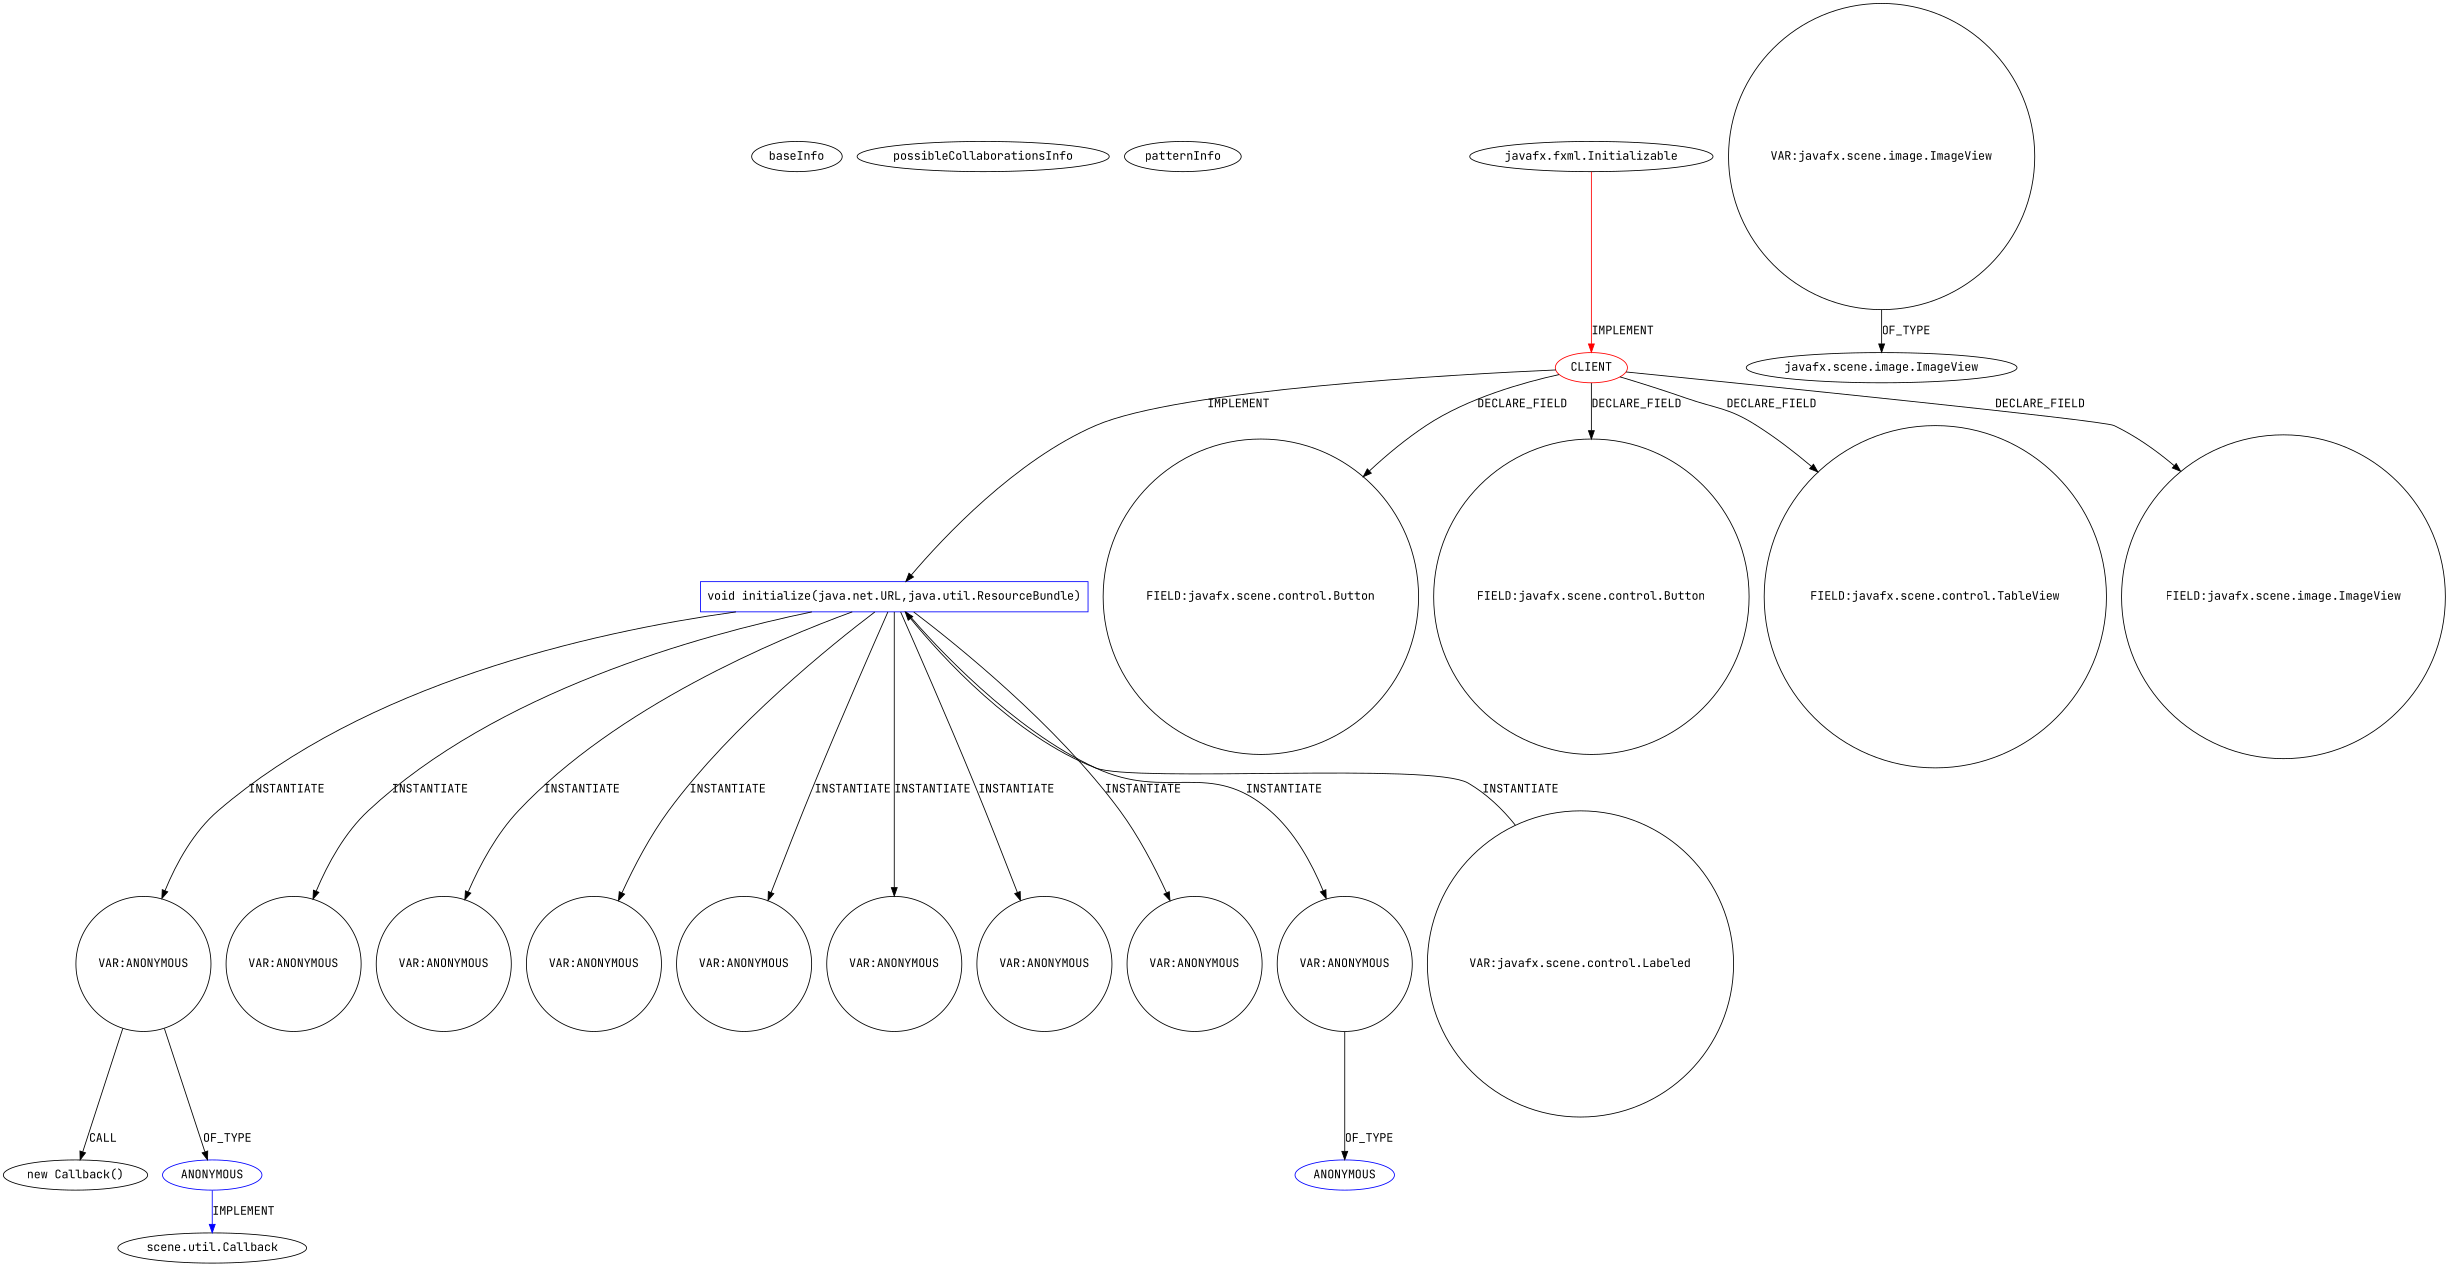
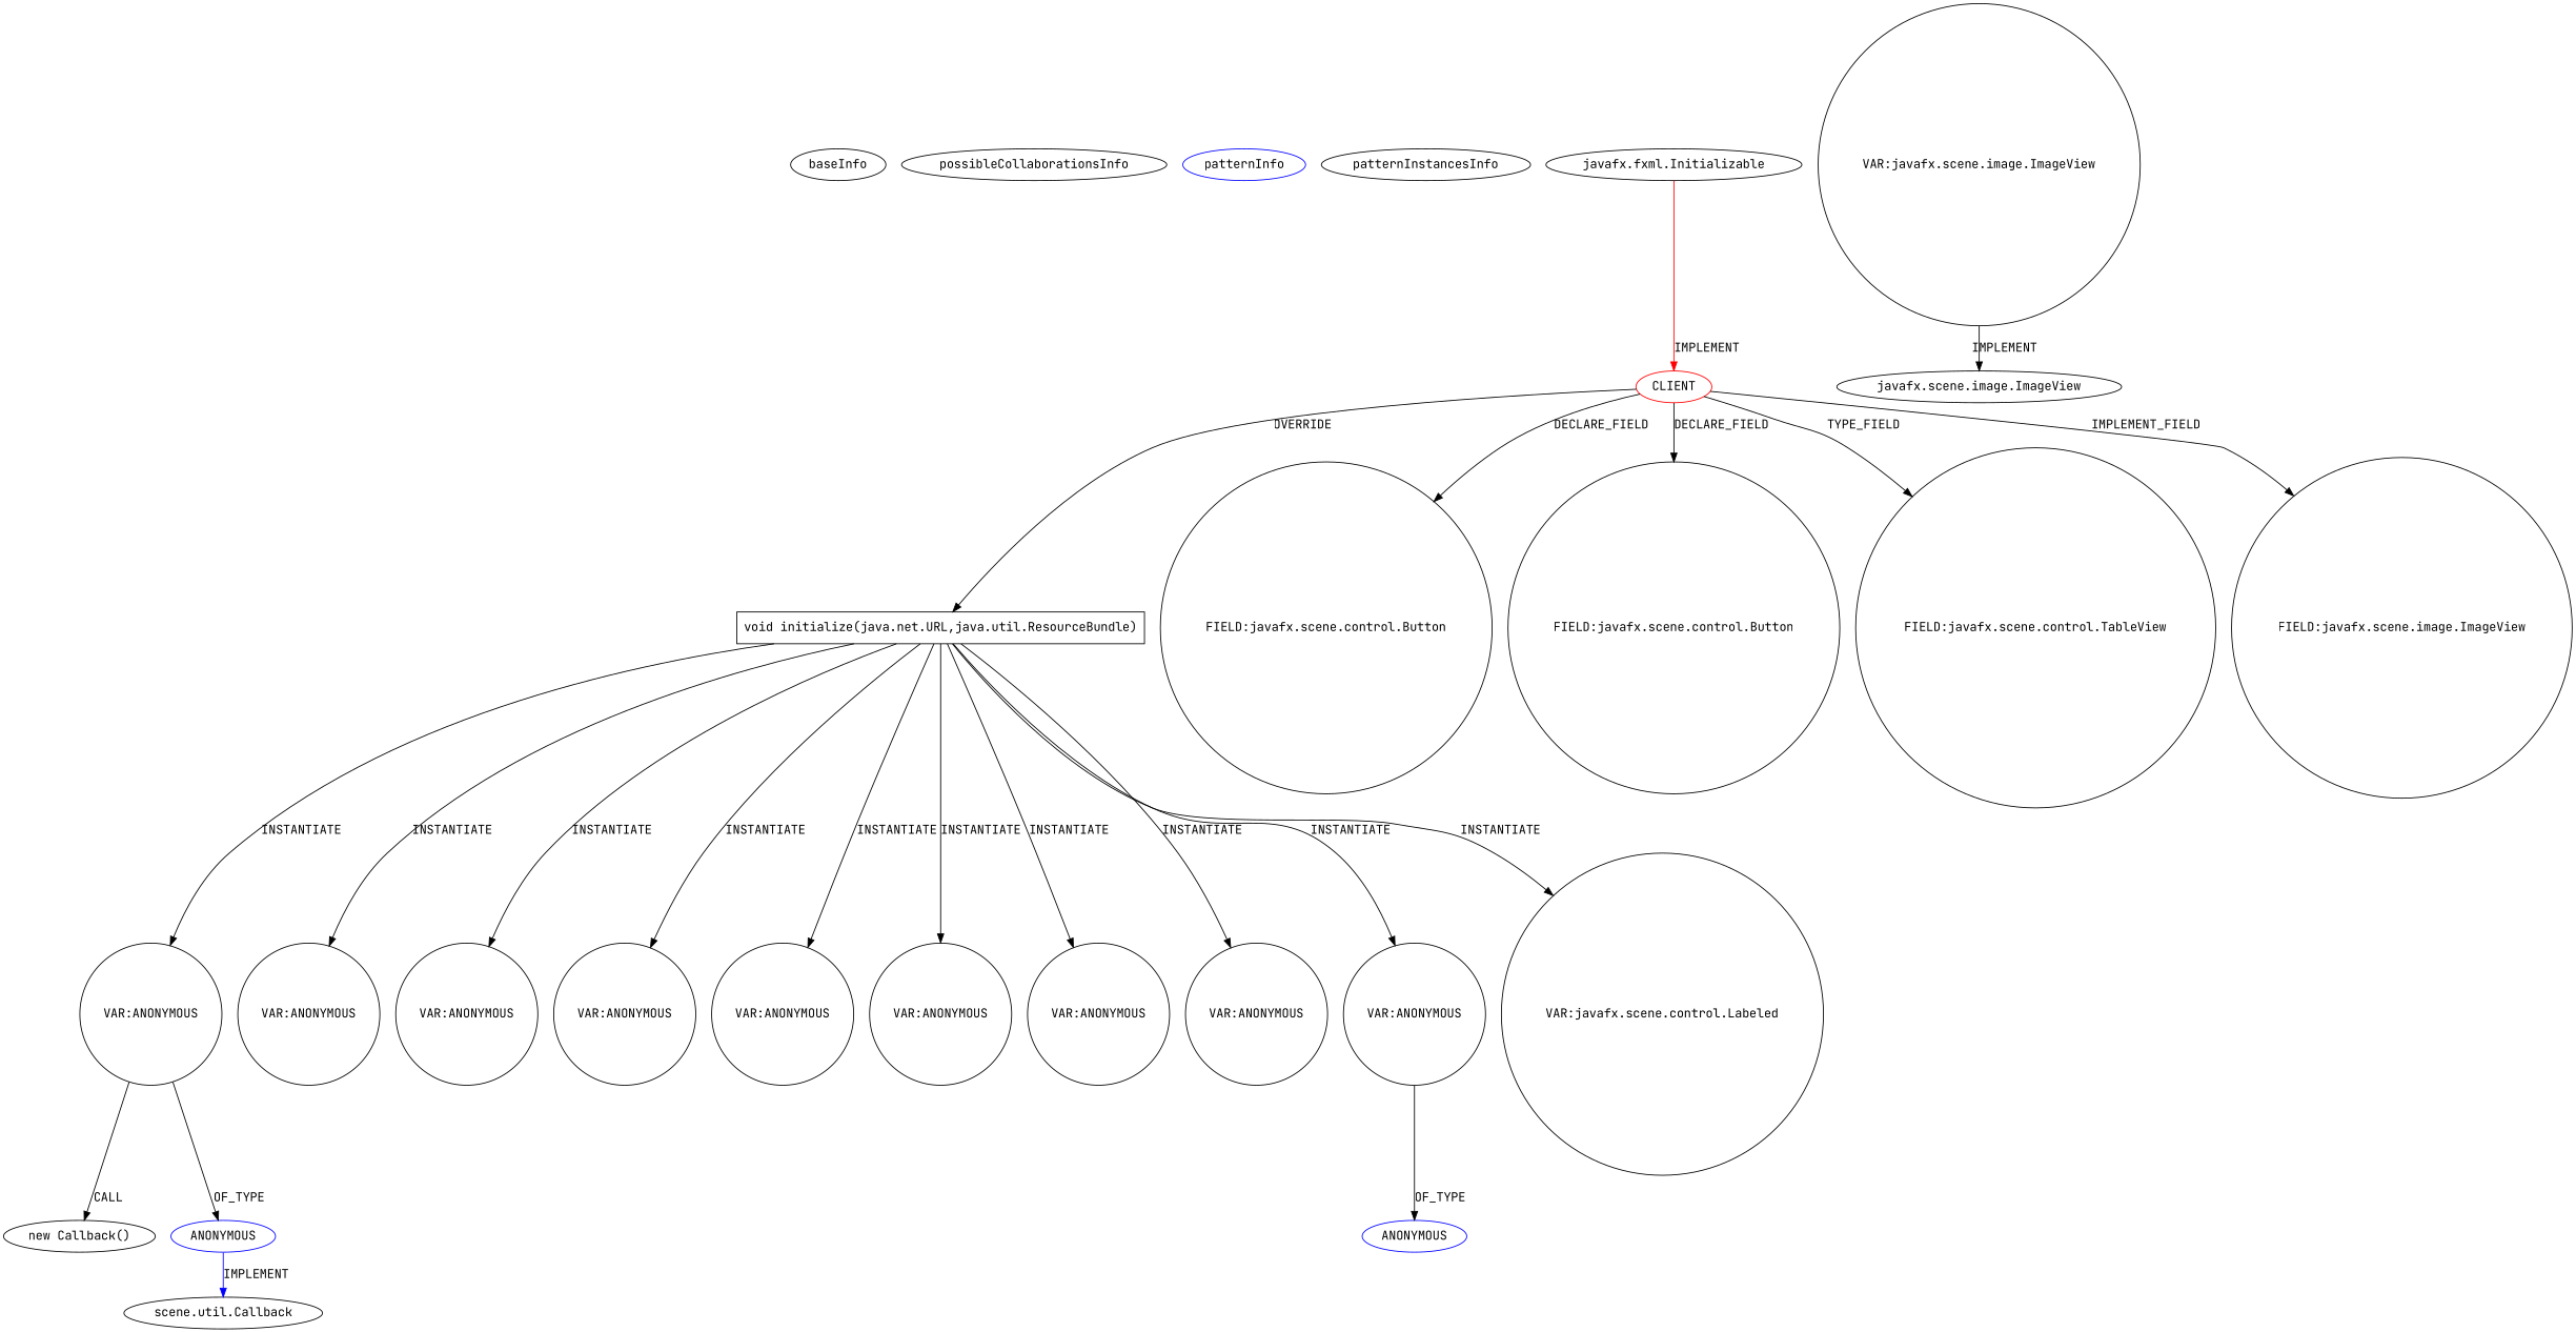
  digraph {
    fontname="JetBrains Mono"
    node [fontname="JetBrains Mono" isFrameworkType=false vertexType=VARIABLE_EXPRESION shape=circle]
    edge [fontname="JetBrains Mono"]
    baseInfo [category=pattern graphId=1514 isAnonymous=false possibleRelation=true isFrameworkType="" vertexType="" shape=""]
    possibleCollaborationsInfo [0="1514~INSTANTIATION-OVERRIDING_METHOD_DECLARATION-~javafx.fxml.Initializable ~javafx.util.Callback ~false~true" isFrameworkType="" vertexType="" shape=""]
-   patternInfo [frequency=2.0 patternRootClient=0 isFrameworkType="" vertexType="" shape=""]
+   patternInfo [frequency=2.0 patternRootClient=0 color=blue isFrameworkType="" vertexType="" shape=""]
+   patternInstancesInfo [0="hock323-eventManager~/hock323-eventManager/EventManager-master/src/eventManager/controller/pokerTournament/TournamentController.java~TournamentController~3009" 1="geyrix57-Proyecto_1_Bases~/geyrix57-Proyecto_1_Bases/Proyecto_1_Bases-master/src/Control/ControlLog.java~ControlLog~2710" isFrameworkType="" vertexType="" shape=""]
    n5 [label="new Callback()" vertexType=CONSTRUCTOR_CALL shape=""]
    n6 [label="VAR:ANONYMOUS"]
    n7 [color=blue label=ANONYMOUS vertexType=REFERENCE_ANONYMOUS_DECLARATION shape=""]
    n8 [label="scene.util.Callback" vertexType=FRAMEWORK_INTERFACE_TYPE shape=""]
-   n9 [label="void initialize(java.net.URL,java.util.ResourceBundle)" shape=box vertexType=OVERRIDING_METHOD_DECLARATION color=blue]
+   n9 [label="void initialize(java.net.URL,java.util.ResourceBundle)" shape=box vertexType=OVERRIDING_METHOD_DECLARATION]
    n10 [label="VAR:ANONYMOUS"]
    n11 [label="VAR:ANONYMOUS"]
    n12 [label="VAR:ANONYMOUS"]
    n13 [label="VAR:ANONYMOUS"]
    n14 [label="VAR:ANONYMOUS"]
    n15 [label="VAR:ANONYMOUS"]
    n16 [label="VAR:ANONYMOUS"]
    n17 [label="VAR:ANONYMOUS"]
    n18 [label="VAR:javafx.scene.control.Labeled"]
    n19 [label="VAR:javafx.scene.image.ImageView"]
    n20 [label="javafx.scene.image.ImageView" vertexType=FRAMEWORK_CLASS_TYPE shape=""]
    n21 [color=blue label=ANONYMOUS vertexType=REFERENCE_ANONYMOUS_DECLARATION shape=""]
    n22 [color=red label=CLIENT vertexType=ROOT_CLIENT_CLASS_DECLARATION shape=""]
    n23 [label="FIELD:javafx.scene.control.Button" vertexType=FIELD_DECLARATION]
    n24 [label="FIELD:javafx.scene.control.Button" vertexType=FIELD_DECLARATION]
    n25 [label="FIELD:javafx.scene.control.TableView" vertexType=FIELD_DECLARATION]
    n26 [label="FIELD:javafx.scene.image.ImageView" vertexType=FIELD_DECLARATION]
    n27 [label="javafx.fxml.Initializable" vertexType=FRAMEWORK_INTERFACE_TYPE shape=""]
    n6 -> n5 [label=CALL]
    n6 -> n7 [label=OF_TYPE]
    n7 -> n8 [color=blue label=IMPLEMENT]
    n9 -> n6 [label=INSTANTIATE]
    n9 -> n10 [label=INSTANTIATE]
    n9 -> n11 [label=INSTANTIATE]
    n9 -> n12 [label=INSTANTIATE]
    n9 -> n13 [label=INSTANTIATE]
    n9 -> n14 [label=INSTANTIATE]
    n9 -> n15 [label=INSTANTIATE]
    n9 -> n16 [label=INSTANTIATE]
    n9 -> n17 [label=INSTANTIATE]
-   n18 -> n9 [label=INSTANTIATE]
+   n9 -> n18 [label=INSTANTIATE]
    n17 -> n21 [label=OF_TYPE]
-   n19 -> n20 [label=OF_TYPE]
-   n22 -> n9 [label=IMPLEMENT]
+   n19 -> n20 [label=IMPLEMENT]
+   n22 -> n9 [label=OVERRIDE]
    n22 -> n23 [label=DECLARE_FIELD]
    n22 -> n24 [label=DECLARE_FIELD]
-   n22 -> n25 [label=DECLARE_FIELD]
-   n22 -> n26 [label=DECLARE_FIELD]
+   n22 -> n25 [label=TYPE_FIELD]
+   n22 -> n26 [label=IMPLEMENT_FIELD]
    n27 -> n22 [color=red label=IMPLEMENT]
  }
